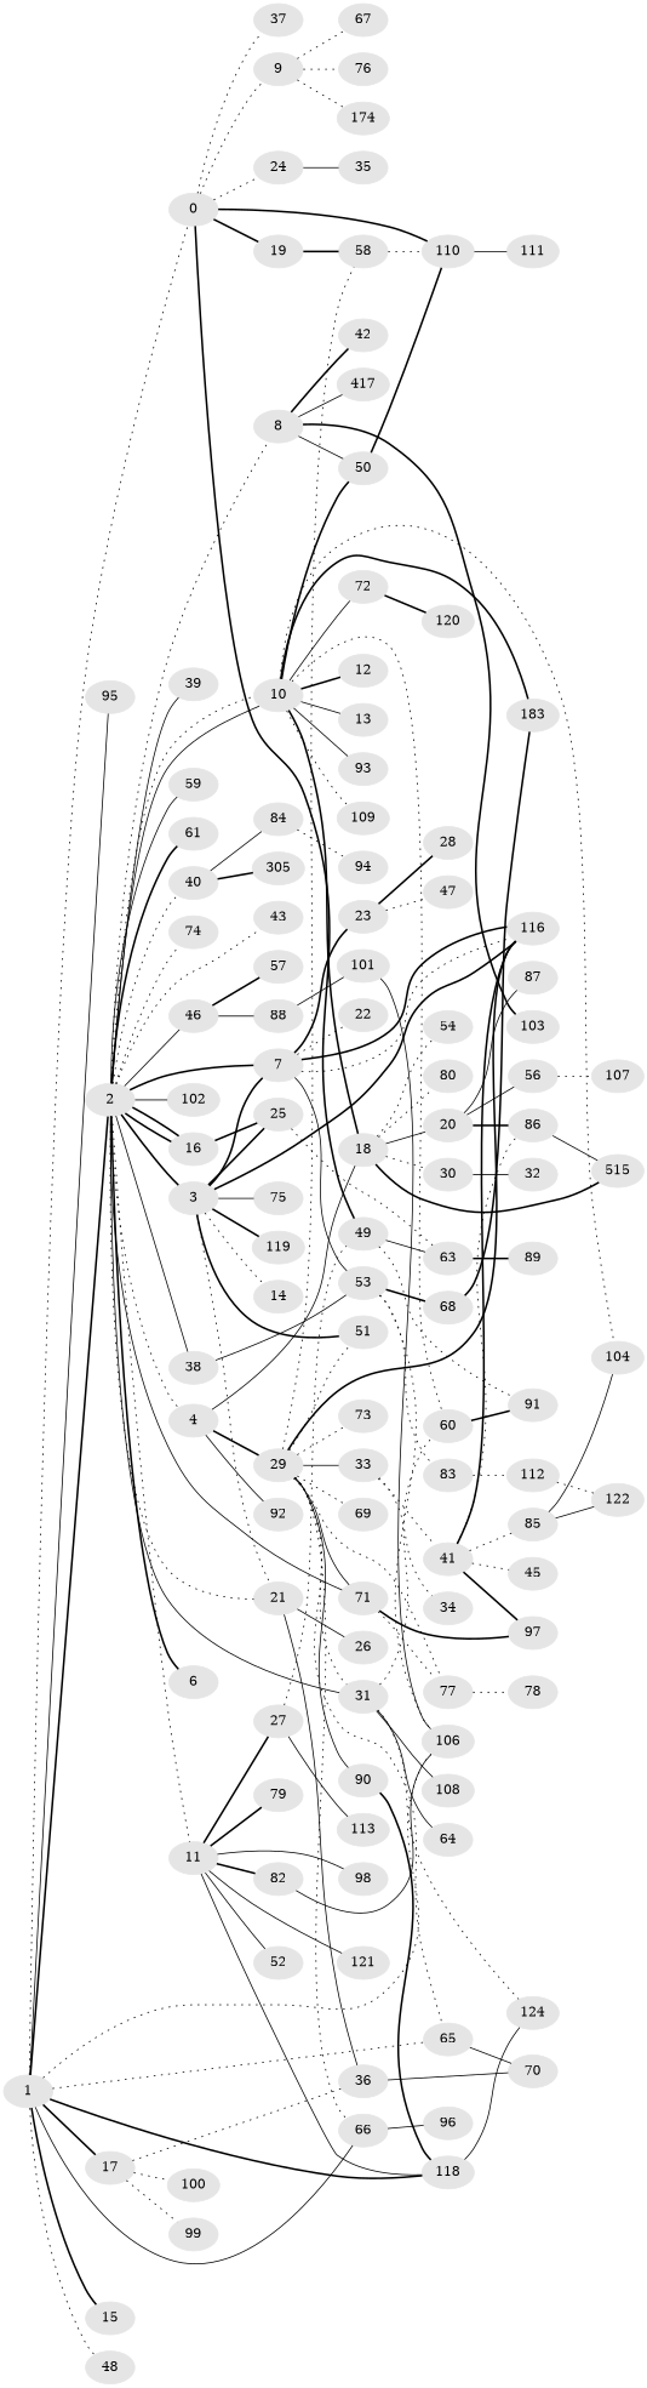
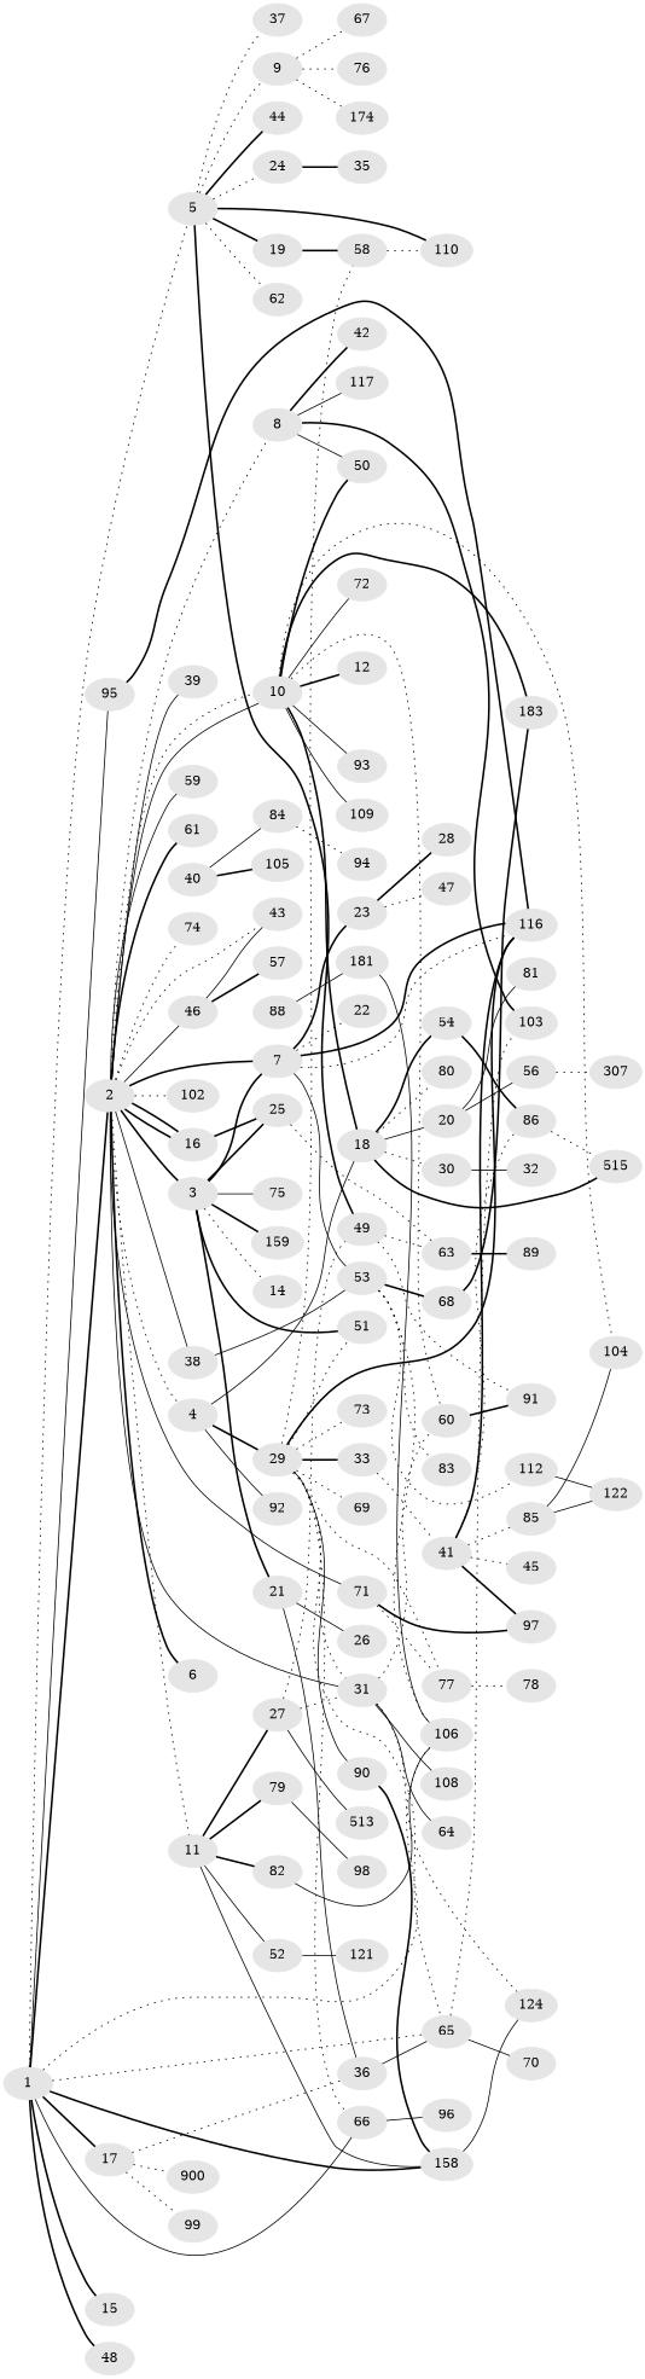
  graph {
    rankdir=LR
    node [color=gray90 style=filled]
    edge [style=dotted]
    1
    2
-   5 [label=0]
+   5
    15
    17
    48
    65
    66
    95
    106
-   118
+   118 [label=158]
    3
    4
    6
    7
    8
    10
    11
    16
    21
    31
    38
    39
    40
    43
    46
    59
    61
    71
    74
    102
    9
    19
    24
    37
+   44
    49
+   62
    110
    36
    99
-   100
+   100 [label=900]
    103
    70
    96
    116
    124
    25
    51
    75
-   119
+   119 [label=159]
    14
    18
    29
    92
    22
    23
    53
    42
    50
-   117 [label=417]
+   117
    12
-   13
    60
    72
    93
    104
    109
    n69 [label=183]
    27
    52
    79
    82
    98
    26
    64
    108
    84
-   105 [label=305]
+   105
    57
    88
    77
    97
    63
    20
    30
    54
    80
    n89 [label=515]
    58
    33
    69
    73
    90
    67
    76
    n97 [label=174]
    35
    91
-   111
    28
    47
    68
    83
    112
-   120
-   113
+   113 [label=513]
    121
    56
-   81 [label=87]
+   81
    86
    32
-   107
+   107 [label=307]
    89
-   34
    41
    78
    45
    85
    94
    122
-   101
+   101 [label=181]
    1 -- 2 [style=bold]
    1 -- 5
    1 -- 15 [style=bold]
    1 -- 17 [style=bold]
-   1 -- 48
+   1 -- 48 [style=bold]
    1 -- 65
    1 -- 66 [style=solid]
    1 -- 95 [style=solid]
    1 -- 106
    1 -- 118 [style=bold]
    2 -- 3 [style=bold]
    2 -- 4
    2 -- 6 [style=bold]
    2 -- 7 [style=bold]
    2 -- 8
    2 -- 10 [style=solid]
    2 -- 10
    2 -- 11
    2 -- 16 [style=bold]
    2 -- 16 [style=bold]
-   2 -- 21
    2 -- 31 [style=solid]
    2 -- 38 [style=solid]
    2 -- 39 [style=solid]
-   2 -- 40
    2 -- 43
    2 -- 46 [style=solid]
    2 -- 59 [style=solid]
    2 -- 61 [style=bold]
    2 -- 71 [style=solid]
    2 -- 74
-   2 -- 102 [style=solid]
+   2 -- 102
    5 -- 9
    5 -- 19 [style=bold]
    5 -- 24
    5 -- 37
+   5 -- 44 [style=bold]
    5 -- 49 [style=bold]
+   5 -- 62
    5 -- 110 [style=bold]
    17 -- 36
    17 -- 99
    17 -- 100
+   65 -- 103
    65 -- 70 [style=solid]
    66 -- 96 [style=solid]
-   3 -- 116 [style=bold]
+   95 -- 116 [style=bold]
    118 -- 124 [style=solid]
    3 -- 7 [style=bold]
-   3 -- 21
+   3 -- 21 [style=bold]
    3 -- 25 [style=bold]
    3 -- 51 [style=bold]
    3 -- 75 [style=solid]
    3 -- 119 [style=bold]
    3 -- 14
    4 -- 18 [style=solid]
    4 -- 29 [style=bold]
    4 -- 92 [style=solid]
    7 -- 116
    7 -- 116 [style=bold]
    7 -- 22
    7 -- 23 [style=bold]
    7 -- 53 [style=solid]
    8 -- 103 [style=bold]
    8 -- 42 [style=bold]
    8 -- 50 [style=solid]
    8 -- 117 [style=solid]
    10 -- 18 [style=bold]
    10 -- 50 [style=bold]
    10 -- 12 [style=bold]
-   10 -- 13 [style=solid]
    10 -- 60
    10 -- 72 [style=solid]
    10 -- 93 [style=solid]
    10 -- 104
-   10 -- 109
+   10 -- 109 [style=solid]
    10 -- n69 [style=bold]
    11 -- 118 [style=solid]
    11 -- 27 [style=bold]
    11 -- 52 [style=solid]
    11 -- 79 [style=bold]
    11 -- 82 [style=bold]
-   11 -- 98 [style=solid]
+   79 -- 98 [style=solid]
    16 -- 25 [style=bold]
    21 -- 36 [style=solid]
    21 -- 26 [style=solid]
    31 -- 124
    31 -- 60
    31 -- 64 [style=solid]
    31 -- 108 [style=solid]
    38 -- 53 [style=solid]
    40 -- 84 [style=solid]
    40 -- 105 [style=bold]
    46 -- 57 [style=bold]
-   46 -- 88 [style=solid]
+   46 -- 43 [style=solid]
    71 -- 77
    71 -- 97 [style=bold]
    9 -- 67
    9 -- 76
    9 -- n97
    19 -- 58 [style=bold]
-   24 -- 35 [style=solid]
-   49 -- 63 [style=solid]
+   24 -- 35 [style=bold]
+   49 -- 63
    49 -- 91
-   110 -- 111 [style=solid]
-   36 -- 70 [style=solid]
+   36 -- 65 [style=solid]
    25 -- 63
    18 -- 20 [style=solid]
    18 -- 30
-   18 -- 54
+   18 -- 54 [style=bold]
    18 -- 80
    18 -- n89 [style=bold]
    29 -- 65
    29 -- 66
    29 -- 31
-   29 -- 71 [style=solid]
    29 -- 116 [style=bold]
    29 -- 51
    29 -- 77
    29 -- 58
-   29 -- 33 [style=solid]
+   29 -- 33 [style=bold]
    29 -- 69
    29 -- 73
    29 -- 90 [style=solid]
    23 -- 28 [style=bold]
    23 -- 47
    53 -- 106
    53 -- 68 [style=bold]
    53 -- 83
-   83 -- 112
-   50 -- 110 [style=bold]
+   53 -- 112
    60 -- 91 [style=bold]
-   72 -- 120 [style=bold]
+   27 -- 31
    27 -- 49
    27 -- 113 [style=solid]
-   11 -- 121 [style=solid]
+   52 -- 121 [style=solid]
    82 -- 106 [style=solid]
    84 -- 94
    88 -- 101 [style=solid]
    77 -- 78
    63 -- 89 [style=bold]
    20 -- 56 [style=solid]
    20 -- 81 [style=solid]
-   20 -- 86 [style=bold]
+   54 -- 86 [style=bold]
    30 -- 32 [style=solid]
    58 -- 110
-   33 -- 34
    33 -- 41
    90 -- 118 [style=bold]
    68 -- n69 [style=bold]
-   112 -- 122
+   112 -- 122 [style=solid]
    56 -- 107
-   86 -- n89 [style=solid]
+   86 -- n89
    41 -- 116 [style=bold]
    41 -- 97 [style=bold]
    41 -- 86
    41 -- 45
    41 -- 85
    85 -- 104 [style=solid]
    85 -- 122 [style=solid]
    101 -- 106 [style=solid]
  }
